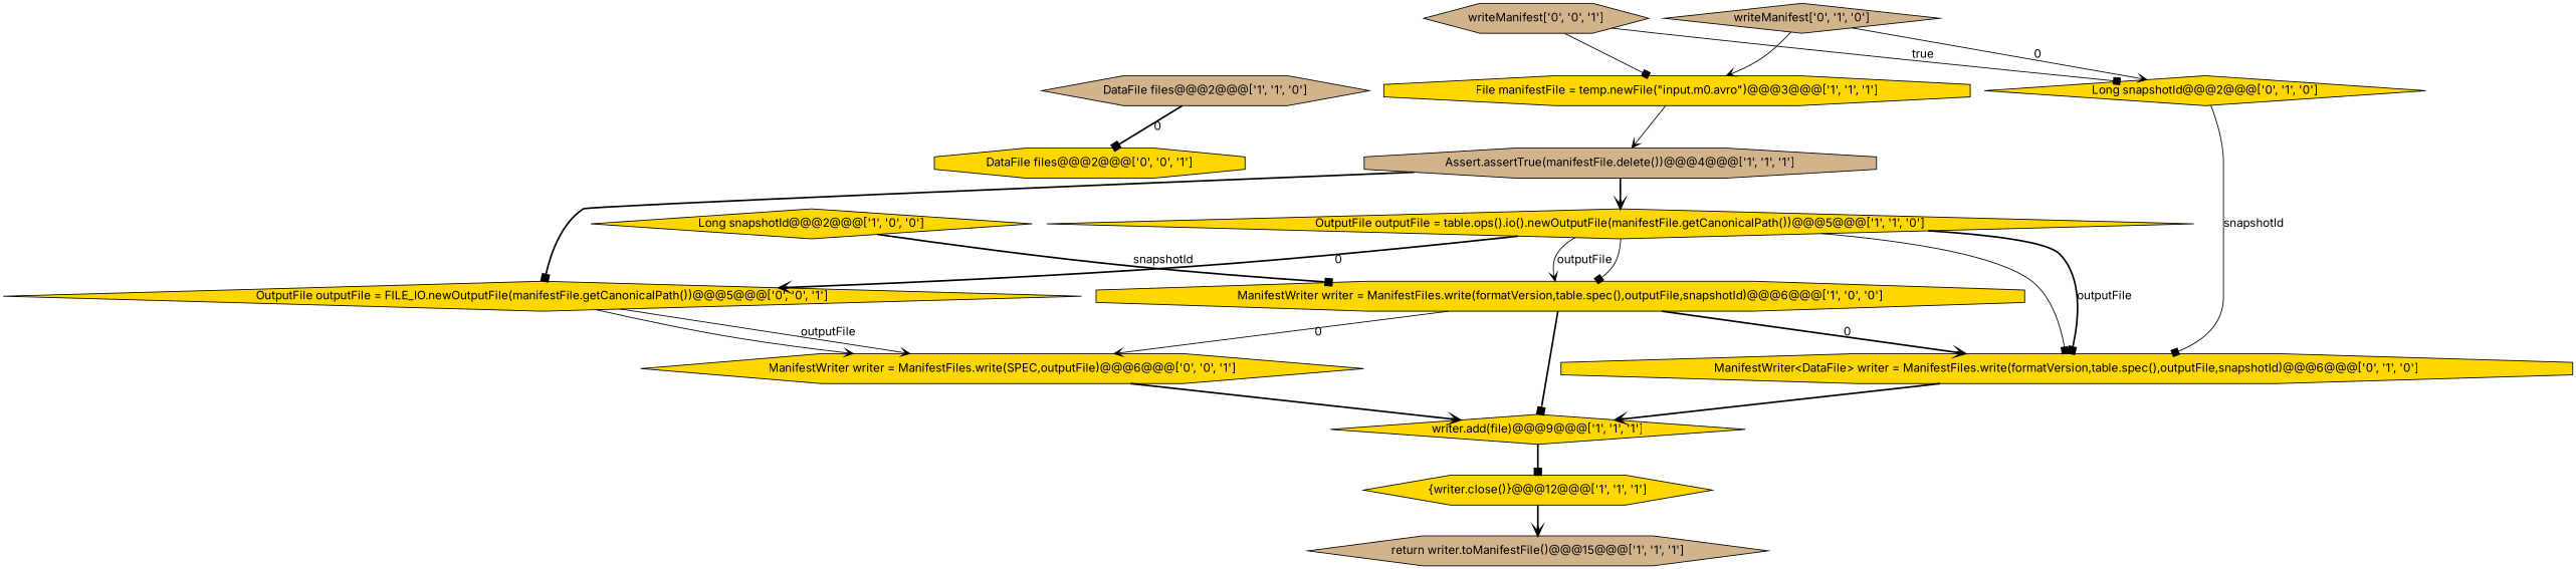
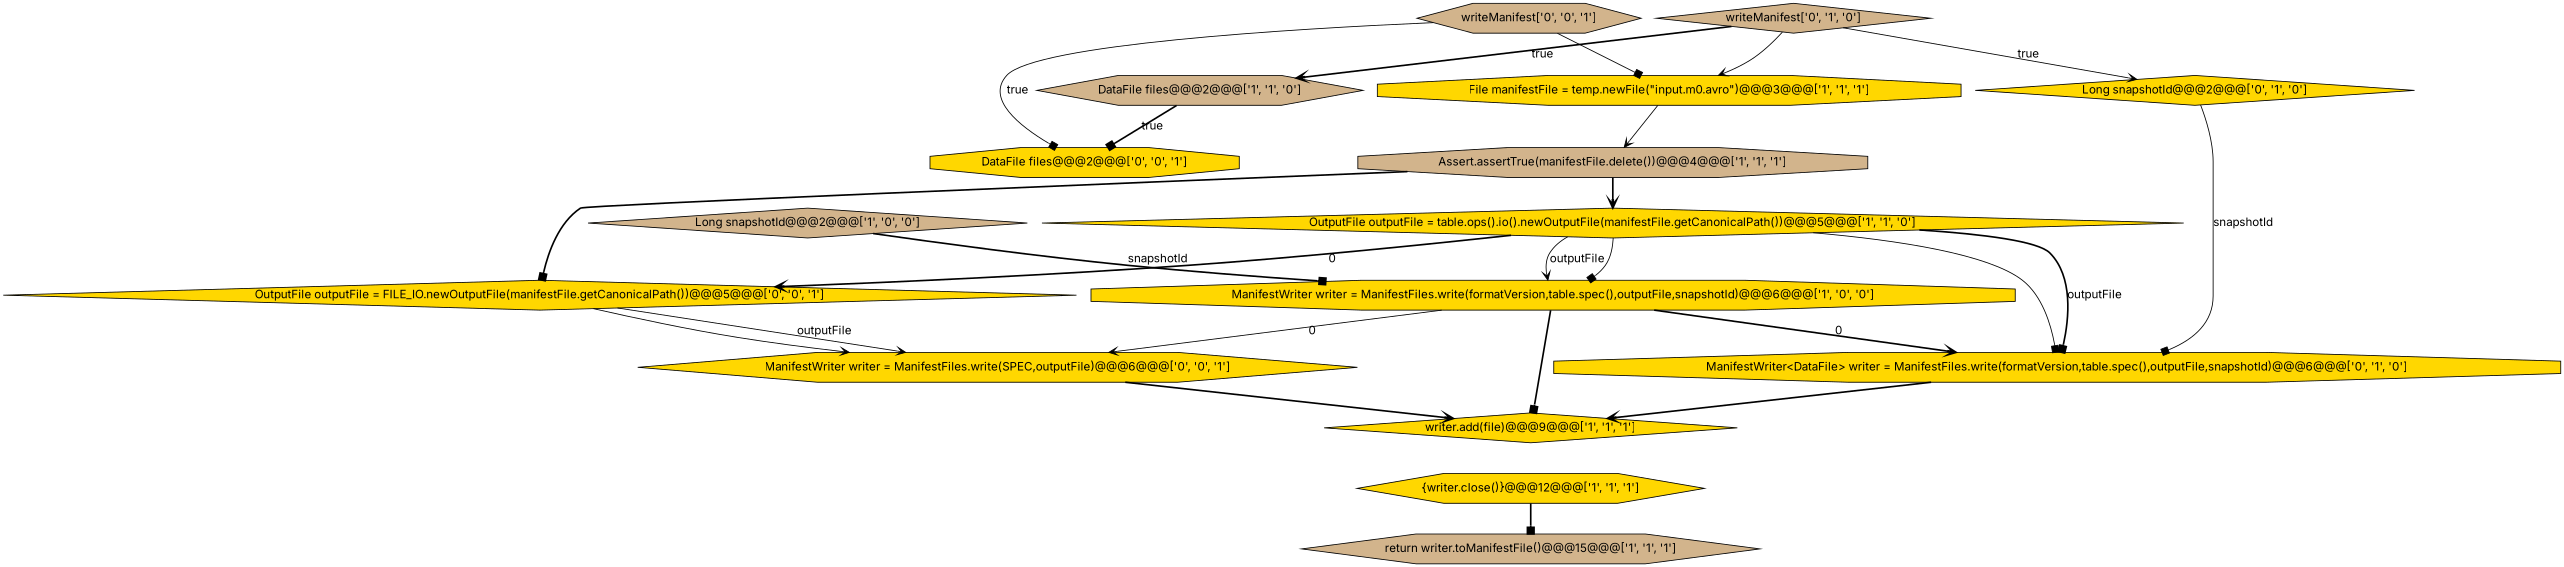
  digraph {
    fontname=Inter
    node [fillcolor=gold fontname=Inter shape=diamond style=filled]
    edge [arrowhead=vee fontname=Inter style=bold]
    n1 [fillcolor=tan label="return writer.toManifestFile()@@@15@@@['1', '1', '1']" shape=hexagon]
-   n2 [label="Long snapshotId@@@2@@@['1', '0', '0']"]
+   n2 [fillcolor=tan label="Long snapshotId@@@2@@@['1', '0', '0']"]
    n3 [label="ManifestWriter writer = ManifestFiles.write(formatVersion,table.spec(),outputFile,snapshotId)@@@6@@@['1', '0', '0']" shape=octagon]
    n4 [label="ManifestWriter<DataFile> writer = ManifestFiles.write(formatVersion,table.spec(),outputFile,snapshotId)@@@6@@@['0', '1', '0']" shape=octagon]
    n5 [label="ManifestWriter writer = ManifestFiles.write(SPEC,outputFile)@@@6@@@['0', '0', '1']" shape=hexagon]
    n6 [label="writer.add(file)@@@9@@@['1', '1', '1']"]
    n7 [label="{writer.close()}@@@12@@@['1', '1', '1']" shape=hexagon]
    n8 [label="OutputFile outputFile = table.ops().io().newOutputFile(manifestFile.getCanonicalPath())@@@5@@@['1', '1', '0']"]
    n9 [label="OutputFile outputFile = FILE_IO.newOutputFile(manifestFile.getCanonicalPath())@@@5@@@['0', '0', '1']"]
    n10 [label="File manifestFile = temp.newFile(\"input.m0.avro\")@@@3@@@['1', '1', '1']" shape=octagon]
    n11 [fillcolor=tan label="Assert.assertTrue(manifestFile.delete())@@@4@@@['1', '1', '1']" shape=octagon]
    n12 [fillcolor=tan label="writeManifest['0', '0', '1']" shape=hexagon]
    n13 [label="DataFile files@@@2@@@['0', '0', '1']" shape=octagon]
    n14 [fillcolor=tan label="DataFile files@@@2@@@['1', '1', '0']" shape=hexagon]
    n15 [label="Long snapshotId@@@2@@@['0', '1', '0']"]
    n16 [fillcolor=tan label="writeManifest['0', '1', '0']"]
    n2 -> n3 [arrowhead=box label=snapshotId]
    n3 -> n4 [label=0]
    n3 -> n5 [label=0 style=solid]
    n3 -> n6 [arrowhead=box]
    n4 -> n6
    n5 -> n6
-   n6 -> n7 [arrowhead=box]
-   n7 -> n1
+   n7 -> n1 [arrowhead=box]
    n8 -> n3 [label=outputFile style=solid]
    n8 -> n3 [arrowhead=box style=solid]
    n8 -> n4 [arrowhead=box label=outputFile]
    n8 -> n4 [arrowhead=box style=solid]
    n8 -> n9 [label=0]
    n9 -> n5 [label=outputFile style=solid]
    n9 -> n5 [style=solid]
    n10 -> n11 [style=solid]
    n11 -> n8
    n11 -> n9 [arrowhead=box]
    n12 -> n10 [arrowhead=box style=solid]
-   n12 -> n15 [arrowhead=box label=true style=solid]
-   n14 -> n13 [arrowhead=box label=0]
+   n12 -> n13 [arrowhead=box label=true style=solid]
+   n14 -> n13 [arrowhead=box label=true]
    n15 -> n4 [arrowhead=box label=snapshotId style=solid]
    n16 -> n10 [style=solid]
-   n16 -> n15 [label=0 style=solid]
+   n16 -> n14 [label=true]
+   n16 -> n15 [label=true style=solid]
  }
